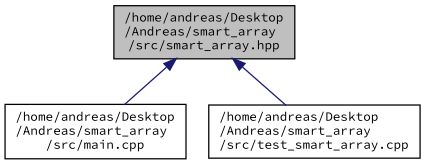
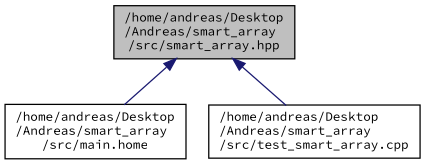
  digraph {
    fontname="Source Code Pro"
    node [color=black fillcolor=white fontname="Source Code Pro" fontsize=10 shape=record style=filled]
    edge [color=midnightblue dir=back fontname="Source Code Pro" fontsize=10 labelfontname=Helvetica labelfontsize=10 style=solid]
    n1 [fillcolor=grey75 fontcolor=black height=0.2 label="/home/andreas/Desktop\l/Andreas/smart_array\l/src/smart_array.hpp" width=0.4]
-   n2 [height=0.2 label="/home/andreas/Desktop\l/Andreas/smart_array\l/src/main.cpp" width=0.4]
+   n2 [height=0.2 label="/home/andreas/Desktop\l/Andreas/smart_array\l/src/main.home" width=0.4]
    n3 [height=0.2 label="/home/andreas/Desktop\l/Andreas/smart_array\l/src/test_smart_array.cpp" width=0.4]
    n1 -> n2
    n1 -> n3
  }
